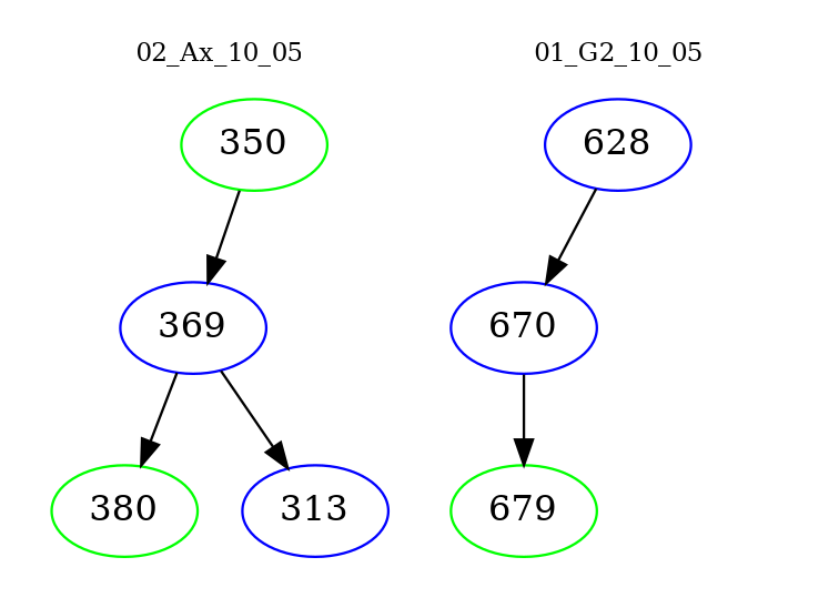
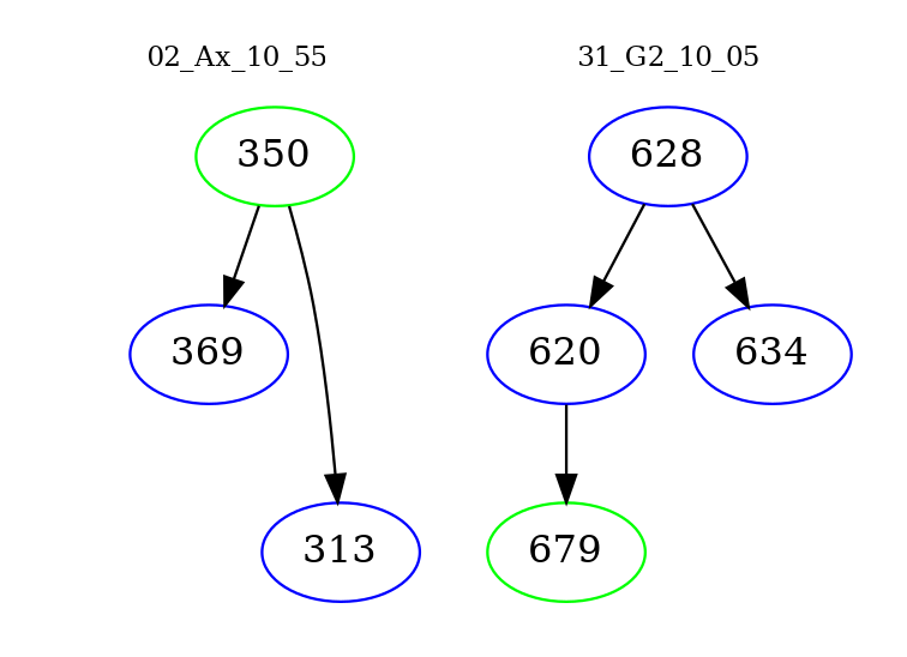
  digraph {
    node [color=blue]
    edge [color=black]
    n1 [color=green label=350]
    n2 [label=369]
    n3 [label=313]
-   n4 [color=green label=380]
    n5 [label=628]
-   n6 [label=670]
+   n6 [label=620]
+   n7 [label=634]
    n8 [color=green label=679]
    subgraph cluster_1 {
      color=white
      fontsize=10
-     label="02_Ax_10_05"
+     label="02_Ax_10_55"
      n1
      n2
      n3
-     n4
    }
    subgraph cluster_2 {
      color=white
      fontsize=10
-     label="01_G2_10_05"
+     label="31_G2_10_05"
      n5
      n6
+     n7
      n8
    }
    n1 -> n2
-   n2 -> n3
-   n2 -> n4
+   n1 -> n3
    n5 -> n6
+   n5 -> n7
    n6 -> n8
  }
